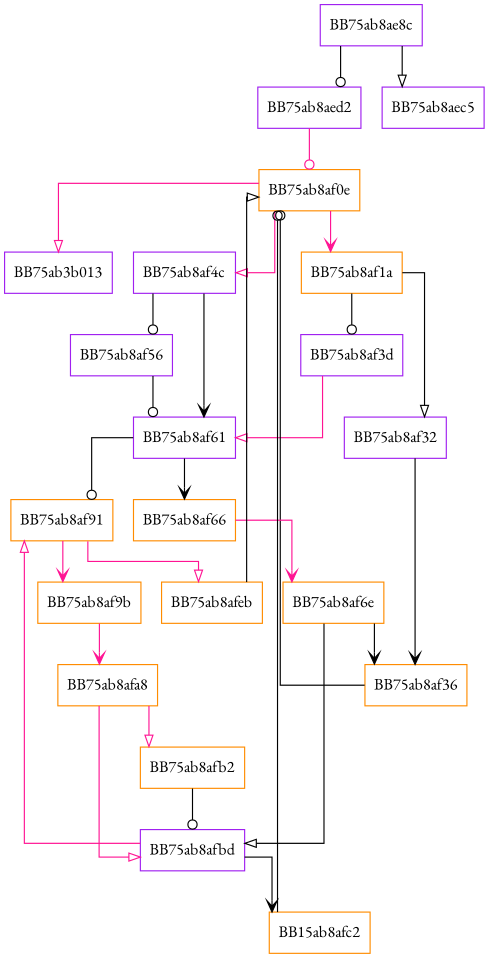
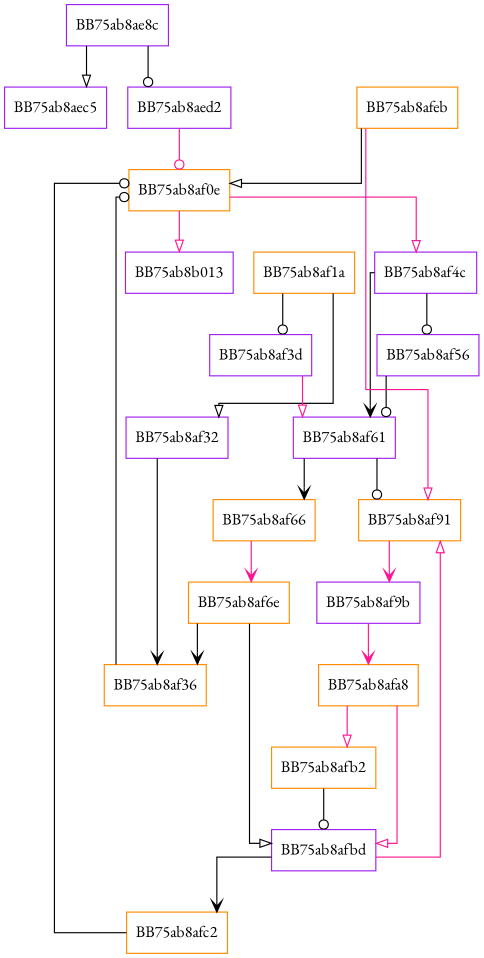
  digraph {
    fontname="EB Garamond"
    splines=ortho
    node [color=darkorange fontname="EB Garamond" shape=box]
    edge [arrowhead=onormal color=black fontname="EB Garamond"]
    BB75ab8ae8c [color=purple]
    BB75ab8aed2 [color=purple]
    BB75ab8aec5 [color=purple]
    BB75ab8af0e
-   BB75ab8b013 [color=purple label=BB75ab3b013]
+   BB75ab8b013 [color=purple]
    BB75ab8af1a
    BB75ab8af4c [color=purple]
    BB75ab8af3d [color=purple]
    BB75ab8af32 [color=purple]
    BB75ab8af61 [color=purple]
    BB75ab8af36
    BB75ab8af91
    BB75ab8af66
    BB75ab8af56 [color=purple]
    BB75ab8afeb
-   BB75ab8af9b
+   BB75ab8af9b [color=purple]
    BB75ab8af6e
    BB75ab8afa8
    BB75ab8afbd [color=purple]
-   BB75ab8afc2 [label=BB15ab8afc2]
+   BB75ab8afc2
    BB75ab8afb2
    BB75ab8ae8c -> BB75ab8aed2 [arrowhead=odot]
    BB75ab8ae8c -> BB75ab8aec5
    BB75ab8aed2 -> BB75ab8af0e [arrowhead=odot color=deeppink]
    BB75ab8af0e -> BB75ab8b013 [color=deeppink]
-   BB75ab8af0e -> BB75ab8af1a [arrowhead=vee color=deeppink]
    BB75ab8af0e -> BB75ab8af4c [color=deeppink]
    BB75ab8af1a -> BB75ab8af3d [arrowhead=odot]
    BB75ab8af1a -> BB75ab8af32
    BB75ab8af4c -> BB75ab8af61 [arrowhead=vee]
    BB75ab8af4c -> BB75ab8af56 [arrowhead=odot]
    BB75ab8af3d -> BB75ab8af61 [color=deeppink]
    BB75ab8af32 -> BB75ab8af36 [arrowhead=vee]
    BB75ab8af61 -> BB75ab8af91 [arrowhead=odot]
    BB75ab8af61 -> BB75ab8af66 [arrowhead=vee]
    BB75ab8af36 -> BB75ab8af0e [arrowhead=odot]
-   BB75ab8af91 -> BB75ab8afeb [color=deeppink]
+   BB75ab8afeb -> BB75ab8af91 [color=deeppink]
    BB75ab8af91 -> BB75ab8af9b [arrowhead=vee color=deeppink]
    BB75ab8af66 -> BB75ab8af6e [arrowhead=vee color=deeppink]
    BB75ab8af56 -> BB75ab8af61 [arrowhead=odot]
    BB75ab8afeb -> BB75ab8af0e
    BB75ab8af9b -> BB75ab8afa8 [arrowhead=vee color=deeppink]
    BB75ab8af6e -> BB75ab8af36 [arrowhead=vee]
    BB75ab8af6e -> BB75ab8afbd
    BB75ab8afa8 -> BB75ab8afbd [color=deeppink]
    BB75ab8afa8 -> BB75ab8afb2 [color=deeppink]
    BB75ab8afbd -> BB75ab8af91 [color=deeppink]
    BB75ab8afbd -> BB75ab8afc2 [arrowhead=vee]
    BB75ab8afc2 -> BB75ab8af0e [arrowhead=odot]
    BB75ab8afb2 -> BB75ab8afbd [arrowhead=odot]
  }
